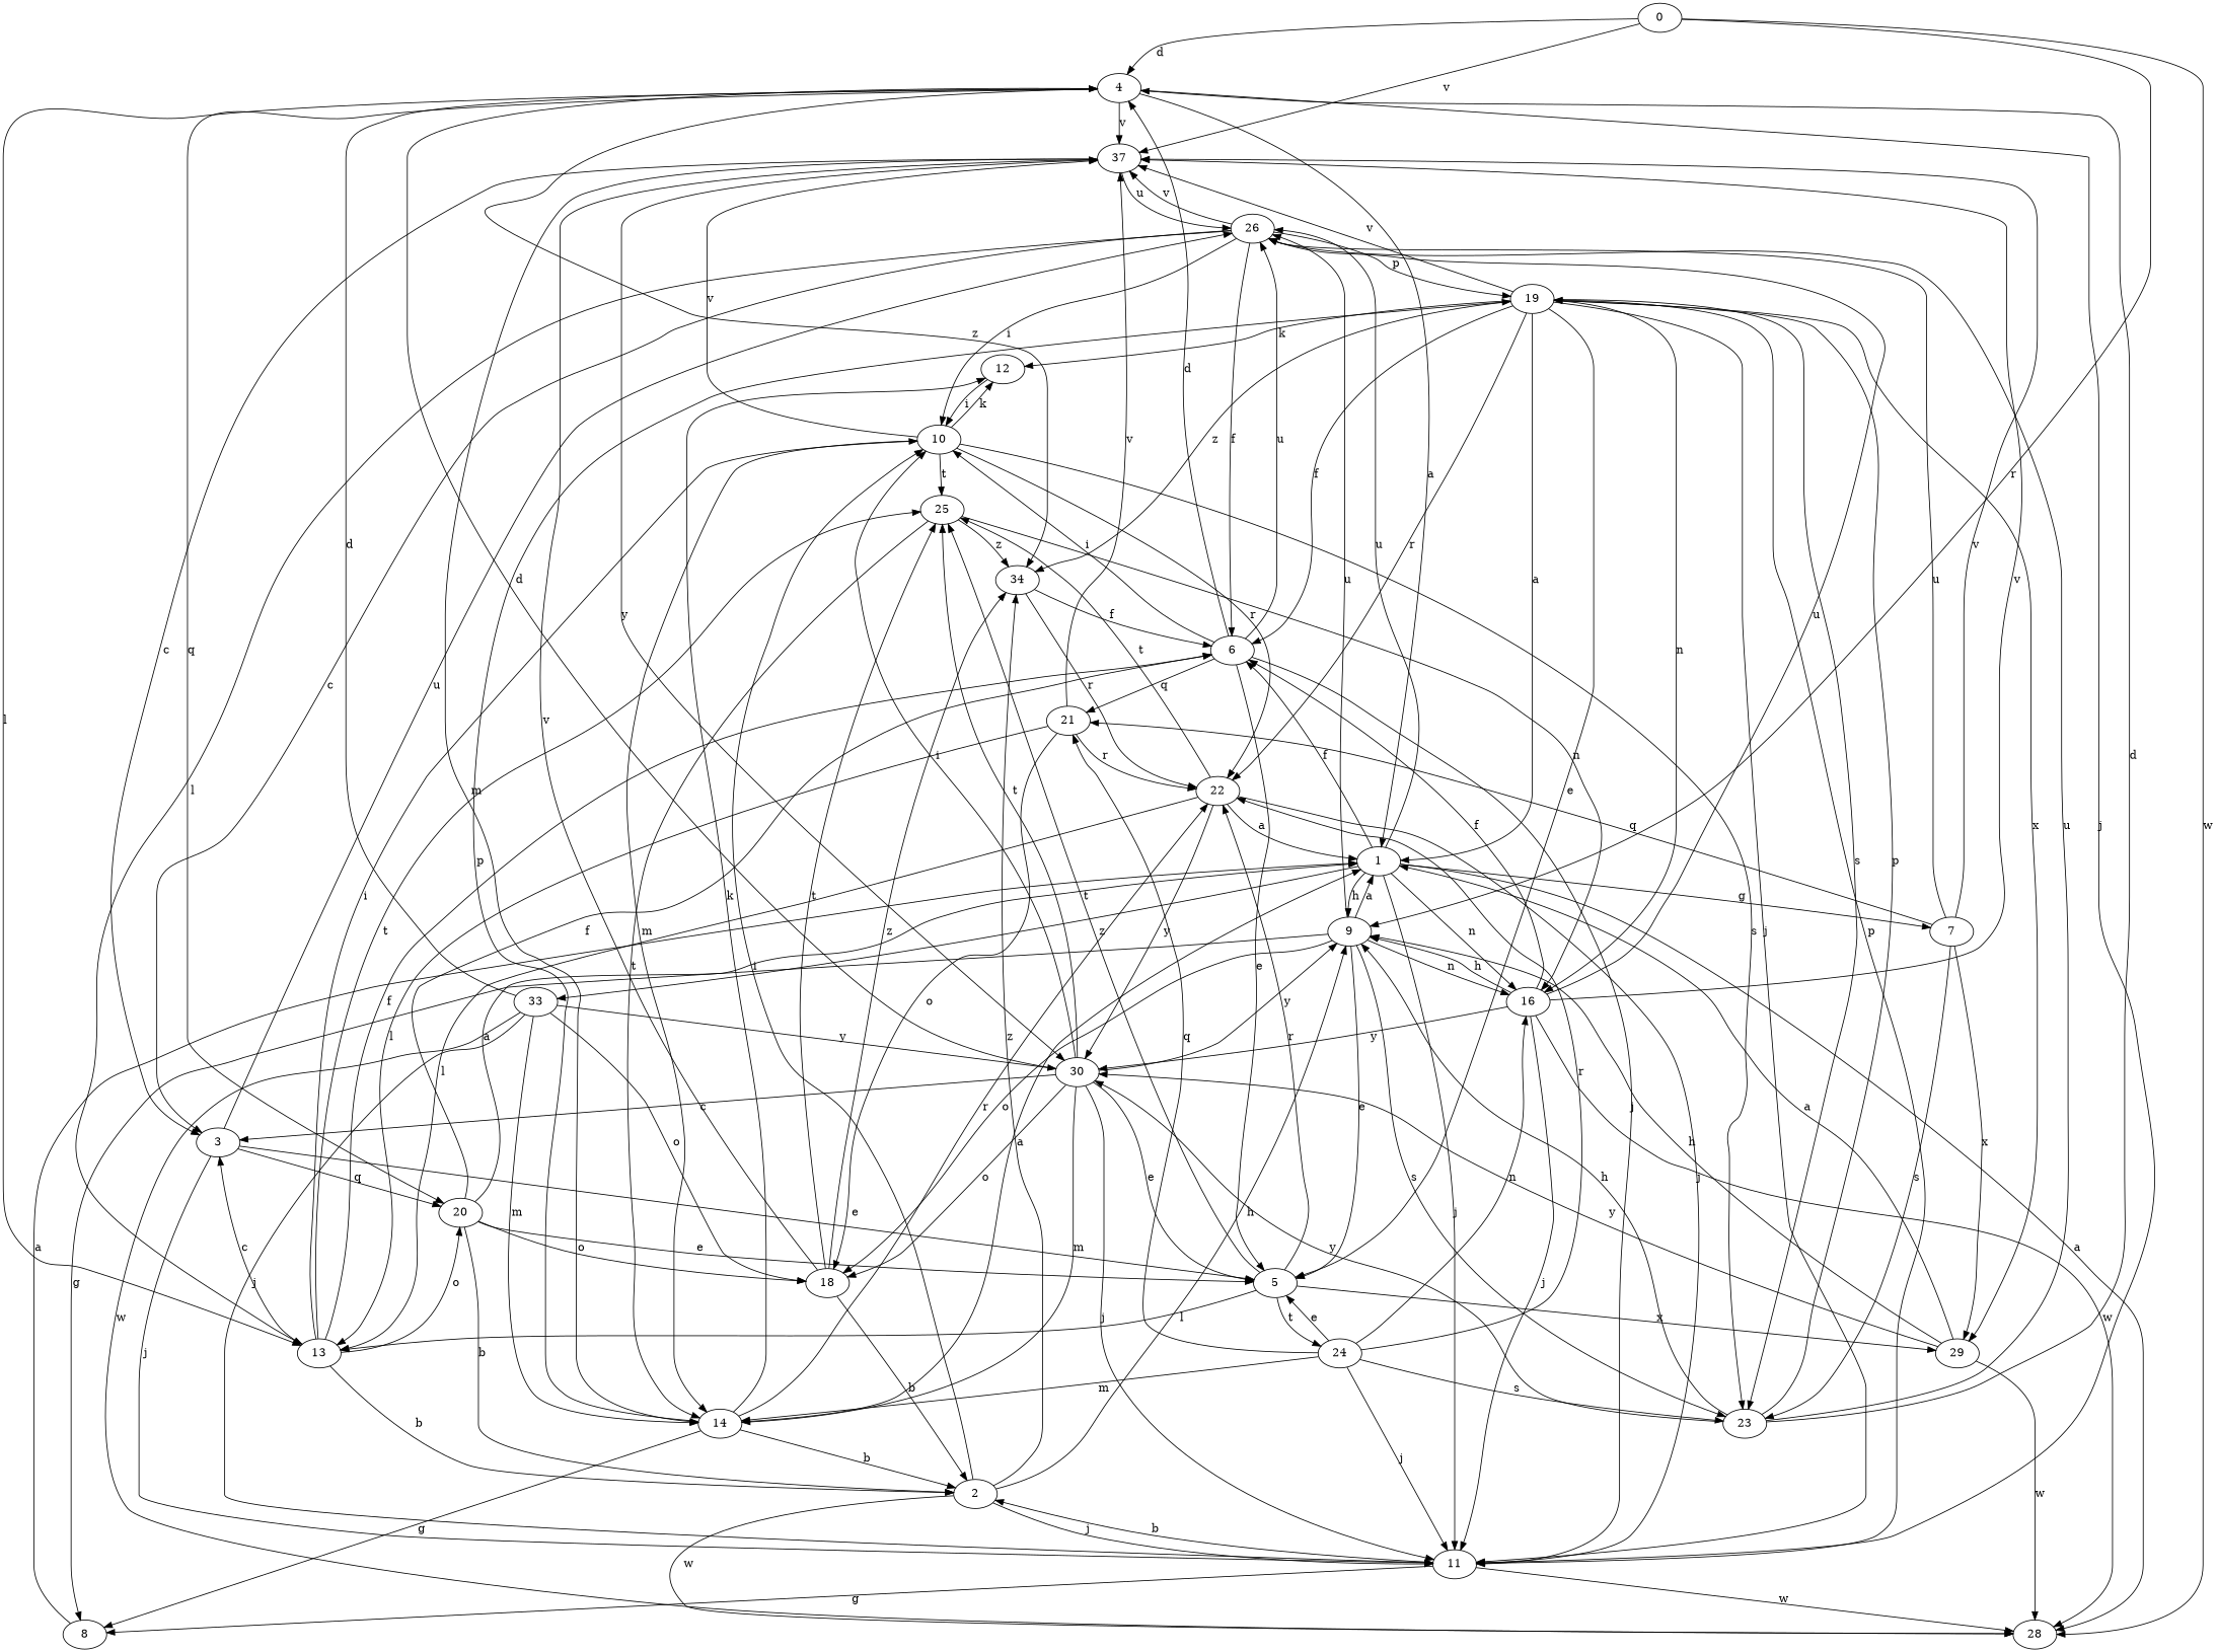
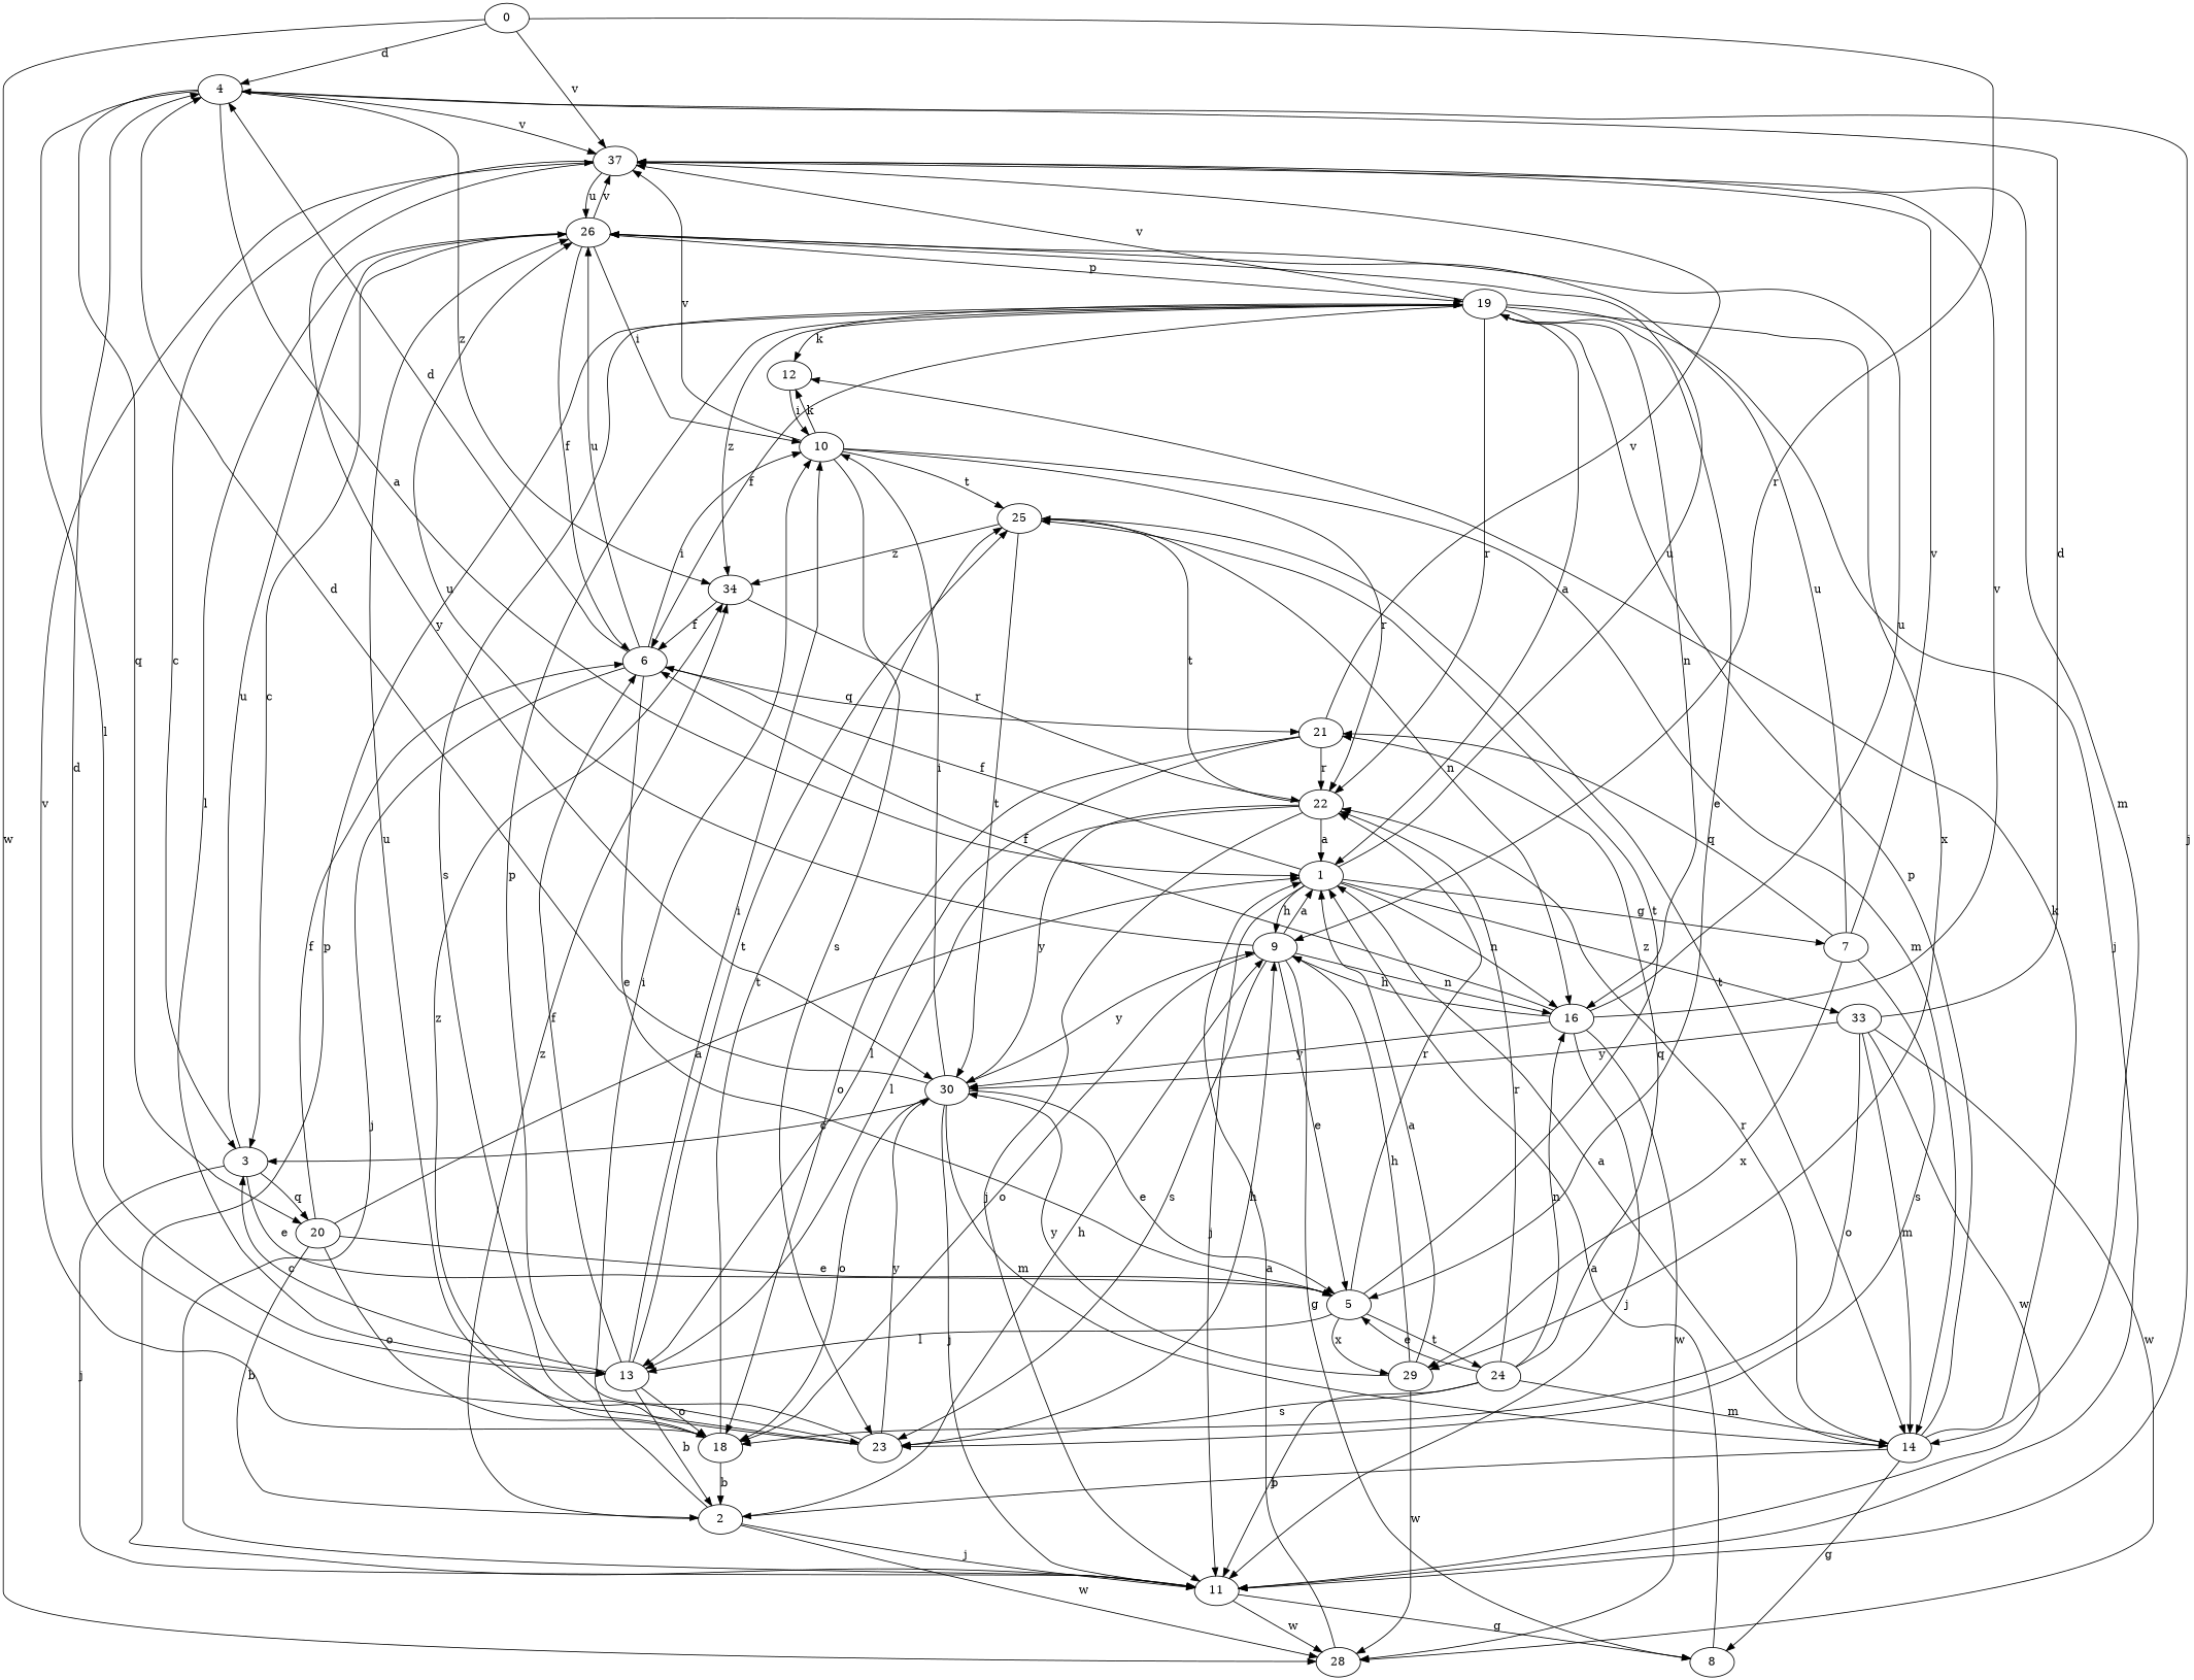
  strict digraph {
    0
    4
    9
    n4 [label=37]
    28
    1
    11
    34
    20
    13
    16
    26
    5
    23
    8
    18
    3
    30
    14
    6
    7
    33
    10
    21
    29
    2
    19
    22
    25
    12
    24
    0 -> 4 [label=d]
    0 -> 9 [label=r]
    0 -> n4 [label=v]
    0 -> 28 [label=w]
    4 -> n4 [label=v]
    4 -> 1 [label=a]
    4 -> 11 [label=j]
    4 -> 34 [label=z]
    4 -> 20 [label=q]
    4 -> 13 [label=l]
    9 -> 1 [label=a]
    9 -> 16 [label=n]
    9 -> 26 [label=u]
    9 -> 5 [label=e]
    9 -> 23 [label=s]
    9 -> 8 [label=g]
    9 -> 18 [label=o]
    n4 -> 26 [label=u]
    n4 -> 3 [label=c]
    n4 -> 30 [label=y]
    n4 -> 14 [label=m]
-   1 -> 28 [label=a]
+   28 -> 1 [label=a]
    1 -> 9 [label=h]
    1 -> 11 [label=j]
    1 -> 16 [label=n]
    1 -> 26 [label=u]
    1 -> 6 [label=f]
    1 -> 7 [label=g]
    1 -> 33 [label=z]
    11 -> 28 [label=w]
    11 -> 8 [label=g]
-   11 -> 2 [label=b]
    11 -> 19 [label=p]
    34 -> 6 [label=f]
    34 -> 22 [label=r]
    20 -> 1 [label=a]
    20 -> 5 [label=e]
    20 -> 18 [label=o]
    20 -> 6 [label=f]
    20 -> 2 [label=b]
-   13 -> 20 [label=o]
+   13 -> 18 [label=o]
    13 -> 3 [label=c]
    13 -> 6 [label=f]
    13 -> 10 [label=i]
    13 -> 2 [label=b]
    13 -> 25 [label=t]
    16 -> 9 [label=h]
    16 -> n4 [label=v]
    16 -> 28 [label=w]
    16 -> 11 [label=j]
    16 -> 26 [label=u]
    16 -> 30 [label=y]
    16 -> 6 [label=f]
    26 -> n4 [label=v]
    26 -> 13 [label=l]
    26 -> 3 [label=c]
    26 -> 6 [label=f]
    26 -> 10 [label=i]
    26 -> 19 [label=p]
    5 -> 13 [label=l]
    5 -> 29 [label=x]
    5 -> 22 [label=r]
    5 -> 25 [label=t]
    5 -> 24 [label=t]
    23 -> 4 [label=d]
    23 -> 9 [label=h]
    23 -> 26 [label=u]
    23 -> 30 [label=y]
    23 -> 19 [label=p]
    8 -> 1 [label=a]
    18 -> n4 [label=v]
    18 -> 34 [label=z]
    18 -> 2 [label=b]
    18 -> 25 [label=t]
    3 -> 11 [label=j]
    3 -> 20 [label=q]
    3 -> 26 [label=u]
    3 -> 5 [label=e]
    30 -> 4 [label=d]
    30 -> 9 [label=y]
    30 -> 11 [label=j]
    30 -> 5 [label=e]
    30 -> 18 [label=o]
    30 -> 3 [label=c]
    30 -> 14 [label=m]
    30 -> 10 [label=i]
-   30 -> 25 [label=t]
+   25 -> 30 [label=t]
    14 -> 1 [label=a]
    14 -> 8 [label=g]
    14 -> 2 [label=b]
    14 -> 19 [label=p]
    14 -> 22 [label=r]
    14 -> 12 [label=k]
    6 -> 4 [label=d]
    6 -> 11 [label=j]
    6 -> 26 [label=u]
    6 -> 5 [label=e]
    6 -> 10 [label=i]
    6 -> 21 [label=q]
    7 -> n4 [label=v]
    7 -> 26 [label=u]
    7 -> 23 [label=s]
    7 -> 21 [label=q]
    7 -> 29 [label=x]
    33 -> 4 [label=d]
    33 -> 28 [label=w]
-   33 -> 11 [label=j]
+   33 -> 11 [label=w]
    33 -> 18 [label=o]
    33 -> 30 [label=y]
    33 -> 14 [label=m]
    10 -> n4 [label=v]
    10 -> 23 [label=s]
    10 -> 14 [label=m]
    10 -> 22 [label=r]
    10 -> 25 [label=t]
    10 -> 12 [label=k]
    21 -> n4 [label=v]
    21 -> 13 [label=l]
    21 -> 18 [label=o]
    21 -> 22 [label=r]
    29 -> 9 [label=h]
    29 -> 28 [label=w]
    29 -> 1 [label=a]
    29 -> 30 [label=y]
    2 -> 9 [label=h]
    2 -> 28 [label=w]
    2 -> 11 [label=j]
    2 -> 34 [label=z]
    2 -> 10 [label=i]
    19 -> n4 [label=v]
    19 -> 1 [label=a]
    19 -> 11 [label=j]
    19 -> 34 [label=z]
    19 -> 16 [label=n]
    19 -> 5 [label=e]
    19 -> 23 [label=s]
    19 -> 6 [label=f]
    19 -> 29 [label=x]
    19 -> 22 [label=r]
    19 -> 12 [label=k]
    22 -> 1 [label=a]
    22 -> 11 [label=j]
    22 -> 13 [label=l]
    22 -> 30 [label=y]
    22 -> 25 [label=t]
    25 -> 34 [label=z]
    25 -> 16 [label=n]
    25 -> 14 [label=t]
    12 -> 10 [label=i]
    24 -> 11 [label=j]
    24 -> 16 [label=n]
    24 -> 5 [label=e]
    24 -> 23 [label=s]
    24 -> 14 [label=m]
    24 -> 21 [label=q]
    24 -> 22 [label=r]
  }
